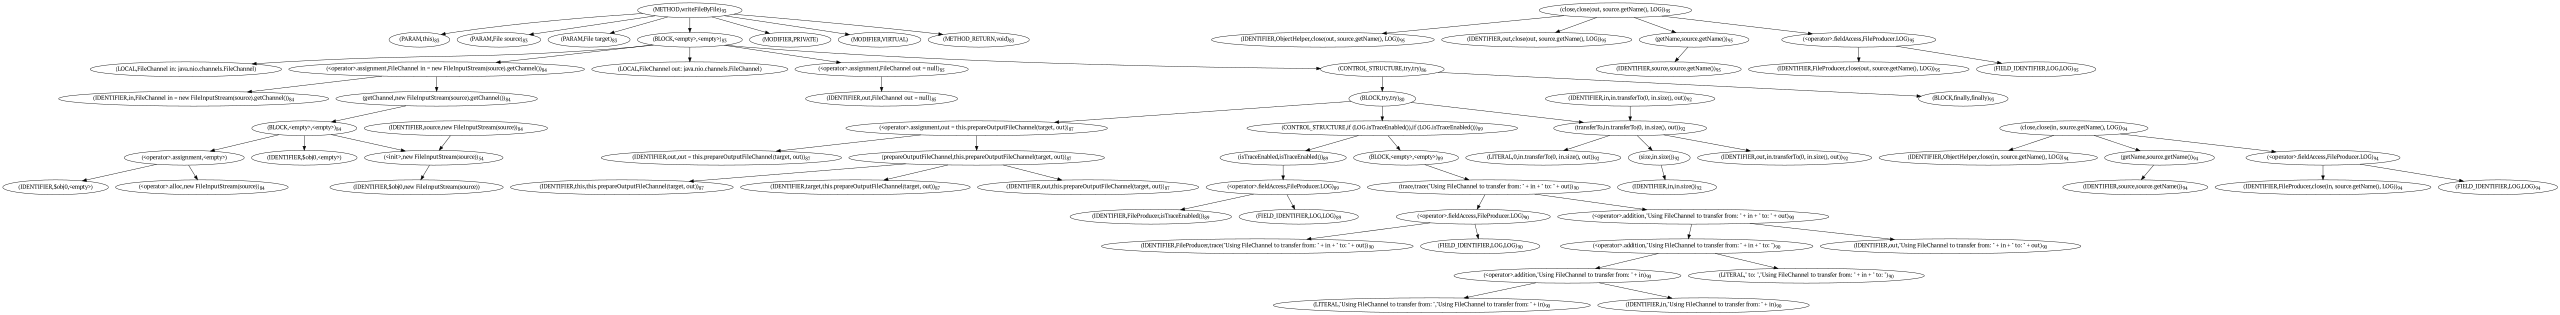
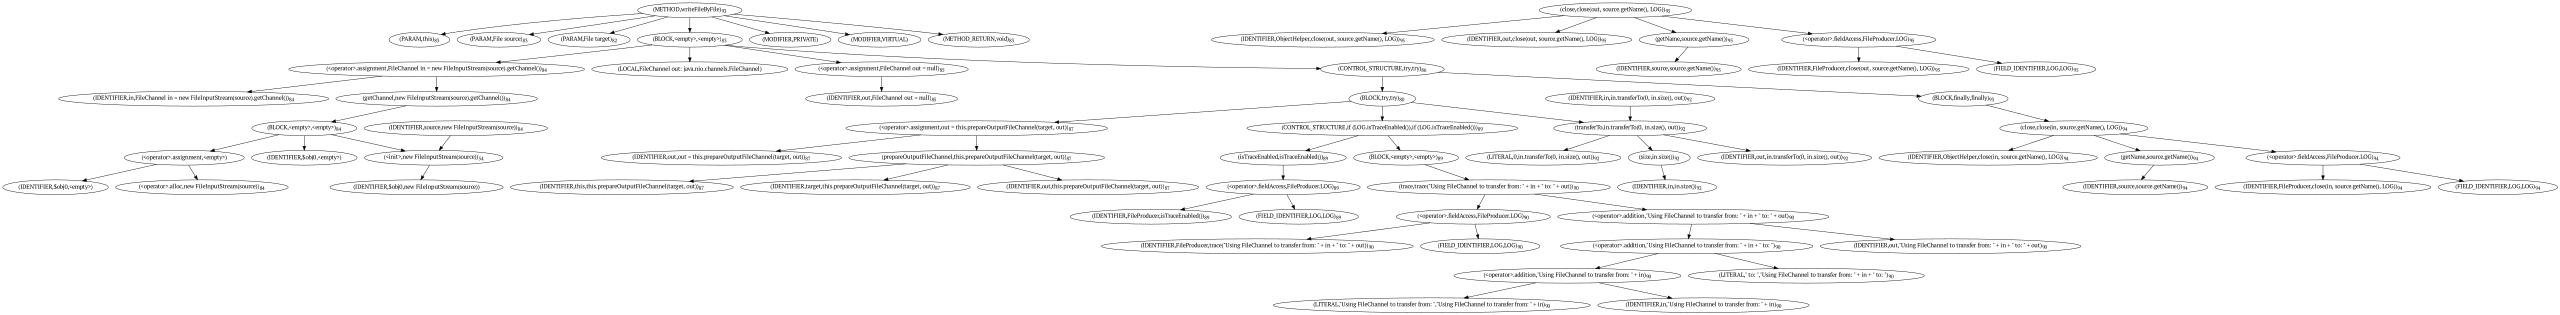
  digraph {
    fontname="PT Serif"
    node [fontname="PT Serif"]
    edge [fontname="PT Serif"]
    n1 [label=<(METHOD,writeFileByFile)<SUB>93</SUB>>]
    n2 [label=<(PARAM,this)<SUB>83</SUB>>]
    n3 [label=<(PARAM,File source)<SUB>83</SUB>>]
-   n4 [label=<(PARAM,File target)<SUB>83</SUB>>]
+   n4 [label=<(PARAM,File target)<SUB>82</SUB>>]
    n5 [label=<(BLOCK,&lt;empty&gt;,&lt;empty&gt;)<SUB>83</SUB>>]
    n6 [label=<(MODIFIER,PRIVATE)>]
    n7 [label=<(MODIFIER,VIRTUAL)>]
    n8 [label=<(METHOD_RETURN,void)<SUB>83</SUB>>]
-   n9 [label=<(LOCAL,FileChannel in: java.nio.channels.FileChannel)>]
    n10 [label=<(&lt;operator&gt;.assignment,FileChannel in = new FileInputStream(source).getChannel())<SUB>84</SUB>>]
    n11 [label=<(LOCAL,FileChannel out: java.nio.channels.FileChannel)>]
    n12 [label=<(&lt;operator&gt;.assignment,FileChannel out = null)<SUB>85</SUB>>]
    n13 [label=<(CONTROL_STRUCTURE,try,try)<SUB>86</SUB>>]
    n14 [label=<(IDENTIFIER,in,FileChannel in = new FileInputStream(source).getChannel())<SUB>84</SUB>>]
    n15 [label=<(getChannel,new FileInputStream(source).getChannel())<SUB>84</SUB>>]
    n16 [label=<(IDENTIFIER,out,FileChannel out = null)<SUB>85</SUB>>]
    n17 [label=<(BLOCK,try,try)<SUB>80</SUB>>]
    n18 [label=<(BLOCK,finally,finally)<SUB>93</SUB>>]
    n19 [label=<(BLOCK,&lt;empty&gt;,&lt;empty&gt;)<SUB>84</SUB>>]
    n20 [label=<(&lt;operator&gt;.assignment,&lt;empty&gt;)>]
    n21 [label=<(&lt;init&gt;,new FileInputStream(source))<SUB>54</SUB>>]
    n22 [label=<(IDENTIFIER,$obj0,&lt;empty&gt;)>]
    n23 [label=<(IDENTIFIER,$obj0,&lt;empty&gt;)>]
    n24 [label=<(&lt;operator&gt;.alloc,new FileInputStream(source))<SUB>84</SUB>>]
    n25 [label=<(IDENTIFIER,$obj0,new FileInputStream(source))>]
    n26 [label=<(IDENTIFIER,source,new FileInputStream(source))<SUB>84</SUB>>]
    n27 [label=<(&lt;operator&gt;.assignment,out = this.prepareOutputFileChannel(target, out))<SUB>87</SUB>>]
    n28 [label=<(CONTROL_STRUCTURE,if (LOG.isTraceEnabled()),if (LOG.isTraceEnabled()))<SUB>89</SUB>>]
    n29 [label=<(transferTo,in.transferTo(0, in.size(), out))<SUB>92</SUB>>]
    n30 [label=<(close,close(in, source.getName(), LOG))<SUB>94</SUB>>]
    n31 [label=<(IDENTIFIER,out,out = this.prepareOutputFileChannel(target, out))<SUB>87</SUB>>]
    n32 [label=<(prepareOutputFileChannel,this.prepareOutputFileChannel(target, out))<SUB>87</SUB>>]
    n33 [label=<(isTraceEnabled,isTraceEnabled())<SUB>89</SUB>>]
    n34 [label=<(BLOCK,&lt;empty&gt;,&lt;empty&gt;)<SUB>89</SUB>>]
    n35 [label=<(LITERAL,0,in.transferTo(0, in.size(), out))<SUB>92</SUB>>]
    n36 [label=<(size,in.size())<SUB>92</SUB>>]
    n37 [label=<(IDENTIFIER,out,in.transferTo(0, in.size(), out))<SUB>92</SUB>>]
    n38 [label=<(IDENTIFIER,this,this.prepareOutputFileChannel(target, out))<SUB>87</SUB>>]
    n39 [label=<(IDENTIFIER,target,this.prepareOutputFileChannel(target, out))<SUB>87</SUB>>]
    n40 [label=<(IDENTIFIER,out,this.prepareOutputFileChannel(target, out))<SUB>87</SUB>>]
    n41 [label=<(&lt;operator&gt;.fieldAccess,FileProducer.LOG)<SUB>89</SUB>>]
    n42 [label=<(trace,trace(&quot;Using FileChannel to transfer from: &quot; + in + &quot; to: &quot; + out))<SUB>90</SUB>>]
    n43 [label=<(IDENTIFIER,FileProducer,isTraceEnabled())<SUB>89</SUB>>]
    n44 [label=<(FIELD_IDENTIFIER,LOG,LOG)<SUB>89</SUB>>]
    n45 [label=<(&lt;operator&gt;.fieldAccess,FileProducer.LOG)<SUB>90</SUB>>]
    n46 [label=<(&lt;operator&gt;.addition,&quot;Using FileChannel to transfer from: &quot; + in + &quot; to: &quot; + out)<SUB>90</SUB>>]
    n47 [label=<(IDENTIFIER,FileProducer,trace(&quot;Using FileChannel to transfer from: &quot; + in + &quot; to: &quot; + out))<SUB>90</SUB>>]
    n48 [label=<(FIELD_IDENTIFIER,LOG,LOG)<SUB>90</SUB>>]
    n49 [label=<(&lt;operator&gt;.addition,&quot;Using FileChannel to transfer from: &quot; + in + &quot; to: &quot;)<SUB>90</SUB>>]
    n50 [label=<(IDENTIFIER,out,&quot;Using FileChannel to transfer from: &quot; + in + &quot; to: &quot; + out)<SUB>90</SUB>>]
    n51 [label=<(&lt;operator&gt;.addition,&quot;Using FileChannel to transfer from: &quot; + in)<SUB>90</SUB>>]
    n52 [label=<(LITERAL,&quot; to: &quot;,&quot;Using FileChannel to transfer from: &quot; + in + &quot; to: &quot;)<SUB>90</SUB>>]
    n53 [label=<(LITERAL,&quot;Using FileChannel to transfer from: &quot;,&quot;Using FileChannel to transfer from: &quot; + in)<SUB>90</SUB>>]
    n54 [label=<(IDENTIFIER,in,&quot;Using FileChannel to transfer from: &quot; + in)<SUB>90</SUB>>]
    n55 [label=<(IDENTIFIER,in,in.transferTo(0, in.size(), out))<SUB>92</SUB>>]
    n56 [label=<(IDENTIFIER,in,in.size())<SUB>92</SUB>>]
    n57 [label=<(IDENTIFIER,ObjectHelper,close(in, source.getName(), LOG))<SUB>94</SUB>>]
    n58 [label=<(getName,source.getName())<SUB>94</SUB>>]
    n59 [label=<(&lt;operator&gt;.fieldAccess,FileProducer.LOG)<SUB>94</SUB>>]
    n60 [label=<(close,close(out, source.getName(), LOG))<SUB>95</SUB>>]
    n61 [label=<(IDENTIFIER,ObjectHelper,close(out, source.getName(), LOG))<SUB>95</SUB>>]
    n62 [label=<(IDENTIFIER,out,close(out, source.getName(), LOG))<SUB>95</SUB>>]
    n63 [label=<(getName,source.getName())<SUB>95</SUB>>]
    n64 [label=<(&lt;operator&gt;.fieldAccess,FileProducer.LOG)<SUB>95</SUB>>]
    n65 [label=<(IDENTIFIER,source,source.getName())<SUB>94</SUB>>]
    n66 [label=<(IDENTIFIER,FileProducer,close(in, source.getName(), LOG))<SUB>94</SUB>>]
    n67 [label=<(FIELD_IDENTIFIER,LOG,LOG)<SUB>94</SUB>>]
    n68 [label=<(IDENTIFIER,source,source.getName())<SUB>95</SUB>>]
    n69 [label=<(IDENTIFIER,FileProducer,close(out, source.getName(), LOG))<SUB>95</SUB>>]
    n70 [label=<(FIELD_IDENTIFIER,LOG,LOG)<SUB>95</SUB>>]
    n1 -> n2
    n1 -> n3
    n1 -> n4
    n1 -> n5
    n1 -> n6
    n1 -> n7
    n1 -> n8
-   n5 -> n9
    n5 -> n10
    n5 -> n11
    n5 -> n12
    n5 -> n13
    n10 -> n14
    n10 -> n15
    n12 -> n16
    n13 -> n17
    n13 -> n18
    n15 -> n19
    n17 -> n27
    n17 -> n28
    n17 -> n29
+   n18 -> n30
    n19 -> n20
    n19 -> n21
    n19 -> n22
    n20 -> n23
    n20 -> n24
    n21 -> n25
    n26 -> n21
    n27 -> n31
    n27 -> n32
    n28 -> n33
    n28 -> n34
    n29 -> n35
    n29 -> n36
    n29 -> n37
    n30 -> n57
    n30 -> n58
    n30 -> n59
    n32 -> n38
    n32 -> n39
    n32 -> n40
    n33 -> n41
    n34 -> n42
    n36 -> n56
    n41 -> n43
    n41 -> n44
    n42 -> n45
    n42 -> n46
    n45 -> n47
    n45 -> n48
    n46 -> n49
    n46 -> n50
    n49 -> n51
    n49 -> n52
    n51 -> n53
    n51 -> n54
    n55 -> n29
    n58 -> n65
    n59 -> n66
    n59 -> n67
    n60 -> n61
    n60 -> n62
    n60 -> n63
    n60 -> n64
    n63 -> n68
    n64 -> n69
    n64 -> n70
  }
